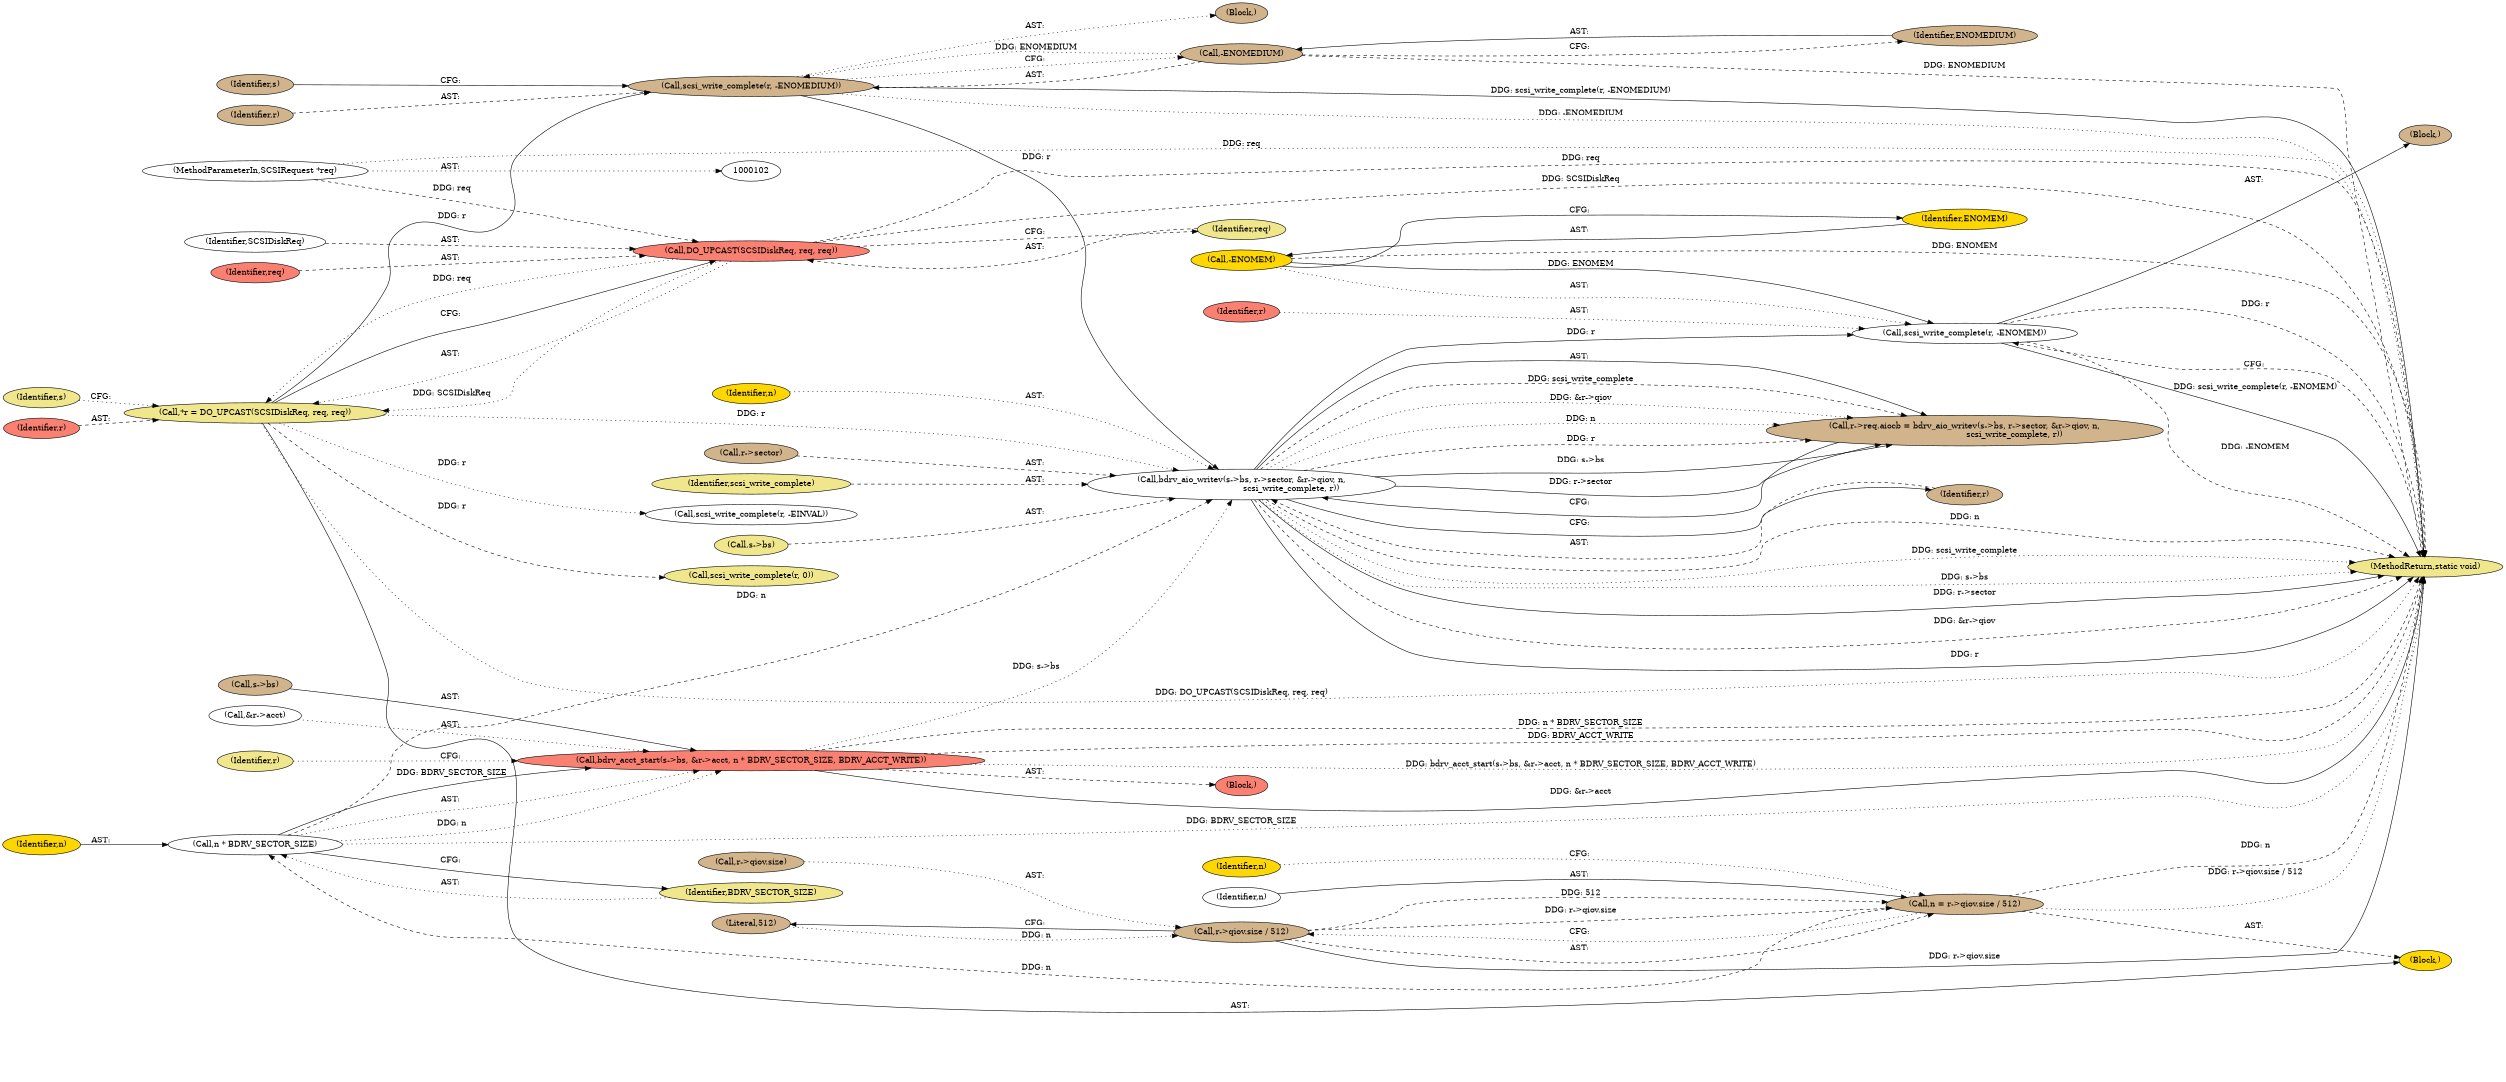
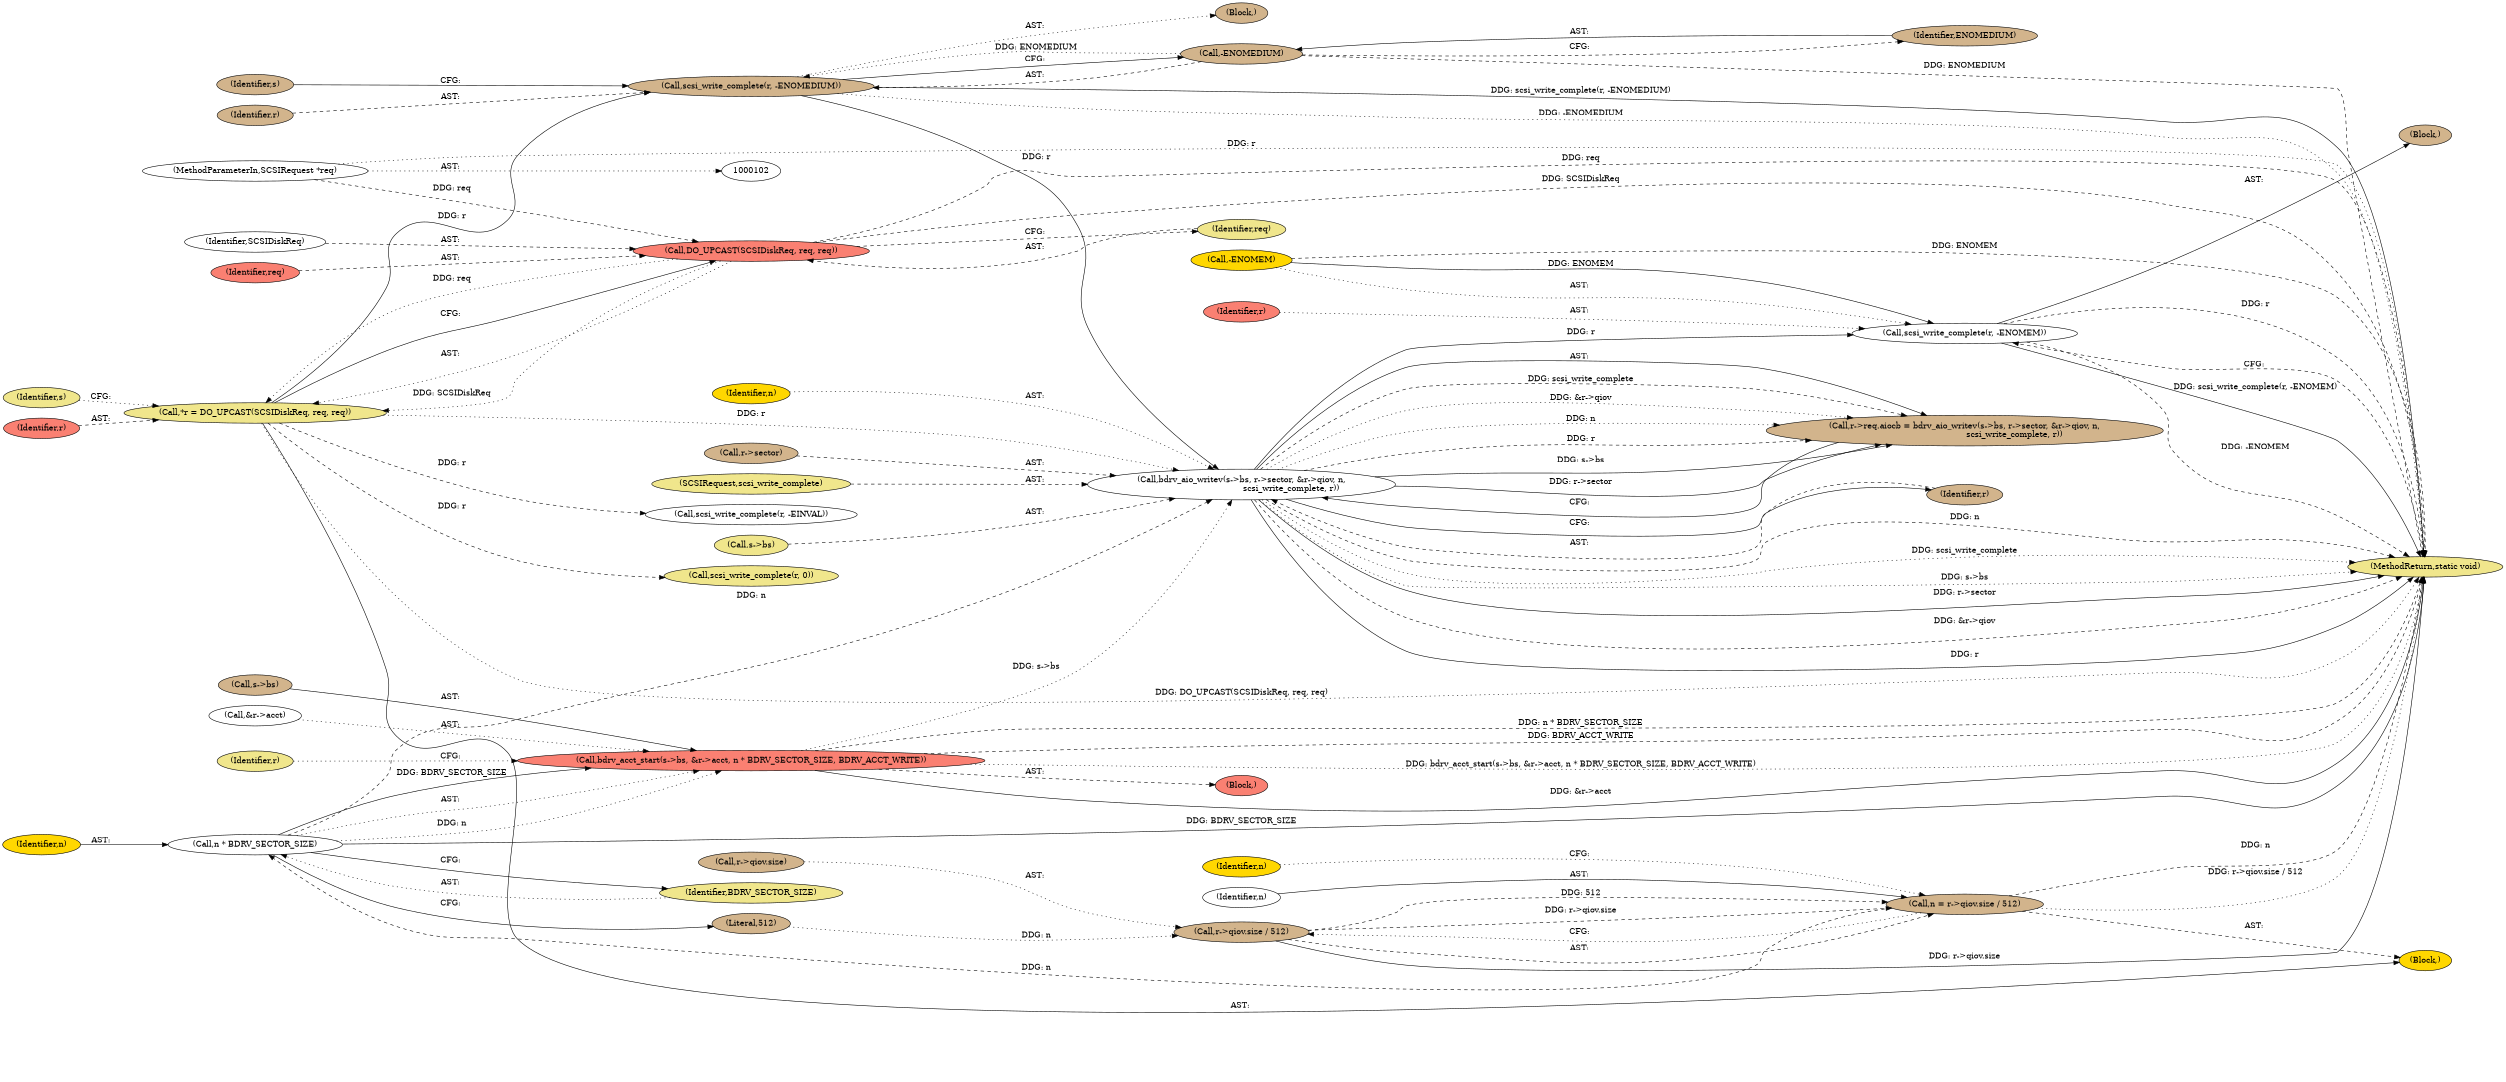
  digraph {
    rankdir=LR
    node [fillcolor=tan style=filled]
    edge [style=dashed]
    n1 [fillcolor=white label="(Call,scsi_write_complete(r, -ENOMEM))"]
    n2 [label="(Block,)"]
    n3 [fillcolor=khaki label="(MethodReturn,static void)"]
    n4 [fillcolor=gold label="(Call,-ENOMEM)"]
-   n5 [fillcolor=gold label="(Identifier,ENOMEM)"]
    n6 [fillcolor=white label="(Call,bdrv_aio_writev(s->bs, r->sector, &r->qiov, n,\n                                       scsi_write_complete, r))"]
    n7 [label="(Call,r->req.aiocb = bdrv_aio_writev(s->bs, r->sector, &r->qiov, n,\n                                       scsi_write_complete, r))"]
    n8 [label="(Identifier,r)"]
    n9 [fillcolor=salmon label="(Call,bdrv_acct_start(s->bs, &r->acct, n * BDRV_SECTOR_SIZE, BDRV_ACCT_WRITE))"]
    n10 [fillcolor=salmon label="(Block,)"]
    n11 [fillcolor=white label="(Call,n * BDRV_SECTOR_SIZE)"]
    n12 [fillcolor=khaki label="(Identifier,BDRV_SECTOR_SIZE)"]
    n13 [label="(Call,n = r->qiov.size / 512)"]
    n14 [label="(Call,r->qiov.size / 512)"]
    n15 [fillcolor=gold label="(Block,)"]
    n16 [label="(Literal,512)"]
    n17 [label="(Call,scsi_write_complete(r, -ENOMEDIUM))"]
    n18 [label="(Call,-ENOMEDIUM)"]
    n19 [label="(Block,)"]
    n20 [label="(Identifier,ENOMEDIUM)"]
    n21 [fillcolor=khaki label="(Call,*r = DO_UPCAST(SCSIDiskReq, req, req))"]
    n22 [fillcolor=salmon label="(Call,DO_UPCAST(SCSIDiskReq, req, req))"]
    n23 [fillcolor=white label="(Call,scsi_write_complete(r, -EINVAL))"]
    n24 [fillcolor=khaki label="(Call,scsi_write_complete(r, 0))"]
    n25 [fillcolor=khaki label="(Identifier,req)"]
    n26 [fillcolor=white label="(MethodParameterIn,SCSIRequest *req)"]
    1000102 [fillcolor=white]
    n28 [label="(Call,r->sector)"]
    n29 [fillcolor=gold label="(Identifier,n)"]
    n30 [label="(Call,r->qiov.size)"]
    n31 [fillcolor=salmon label="(Identifier,req)"]
    n32 [fillcolor=white label="(Identifier,n)"]
    n33 [fillcolor=salmon label="(Identifier,r)"]
    n34 [label="(Call,s->bs)"]
    n35 [fillcolor=khaki label="(Identifier,s)"]
-   n36 [fillcolor=khaki label="(Identifier,scsi_write_complete)"]
+   n36 [fillcolor=khaki label="(SCSIRequest,scsi_write_complete)"]
    n37 [fillcolor=gold label="(Identifier,n)"]
    n38 [label="(Identifier,r)"]
    n39 [fillcolor=white label="(Call,&r->acct)"]
    n40 [fillcolor=khaki label="(Call,s->bs)"]
    n41 [fillcolor=gold label="(Identifier,n)"]
    n42 [fillcolor=salmon label="(Identifier,r)"]
    n43 [fillcolor=white label="(Identifier,SCSIDiskReq)"]
    n44 [fillcolor=khaki label="(Identifier,r)"]
    n45 [label="(Identifier,s)"]
    n1 -> n2 [label="AST: " style=solid]
    n1 -> n3 [label="DDG: scsi_write_complete(r, -ENOMEM)" style=solid]
    n1 -> n3 [label="DDG: -ENOMEM"]
    n1 -> n3 [label="DDG: r"]
    n3 -> n1 [label="CFG: "]
    n4 -> n1 [label="AST: " style=dotted]
    n4 -> n1 [label="DDG: ENOMEM" style=solid]
    n4 -> n3 [label="DDG: ENOMEM"]
-   n4 -> n5 [label="CFG: " style=solid]
-   n5 -> n4 [label="AST: " style=solid]
    n6 -> n1 [label="DDG: r" style=solid]
    n6 -> n3 [label="DDG: n"]
    n6 -> n3 [label="DDG: scsi_write_complete" style=dotted]
    n6 -> n3 [label="DDG: s->bs" style=dotted]
    n6 -> n3 [label="DDG: r->sector" style=solid]
    n6 -> n3 [label="DDG: &r->qiov"]
    n6 -> n3 [label="DDG: r" style=solid]
    n6 -> n7 [label="AST: " style=solid]
    n6 -> n7 [label="DDG: scsi_write_complete"]
    n6 -> n7 [label="DDG: &r->qiov" style=dotted]
    n6 -> n7 [label="DDG: n" style=dotted]
    n6 -> n7 [label="DDG: r"]
    n6 -> n7 [label="DDG: s->bs" style=solid]
    n6 -> n7 [label="DDG: r->sector" style=solid]
    n6 -> n8 [label="CFG: " style=solid]
    n7 -> n6 [label="CFG: " style=solid]
    n8 -> n6 [label="AST: "]
    n9 -> n3 [label="DDG: n * BDRV_SECTOR_SIZE"]
    n9 -> n3 [label="DDG: BDRV_ACCT_WRITE"]
    n9 -> n3 [label="DDG: bdrv_acct_start(s->bs, &r->acct, n * BDRV_SECTOR_SIZE, BDRV_ACCT_WRITE)" style=dotted]
    n9 -> n3 [label="DDG: &r->acct" style=solid]
    n9 -> n6 [label="DDG: s->bs" style=dotted]
    n9 -> n10 [label="AST: "]
-   n11 -> n3 [label="DDG: BDRV_SECTOR_SIZE" style=dotted]
+   n11 -> n3 [label="DDG: BDRV_SECTOR_SIZE" style=solid]
    n11 -> n6 [label="DDG: n"]
    n11 -> n9 [label="AST: " style=dotted]
    n11 -> n9 [label="DDG: n" style=dotted]
    n11 -> n9 [label="DDG: BDRV_SECTOR_SIZE" style=solid]
    n11 -> n12 [label="CFG: " style=solid]
    n12 -> n11 [label="AST: " style=dotted]
    n13 -> n3 [label="DDG: r->qiov.size / 512" style=dotted]
    n13 -> n3 [label="DDG: n"]
    n13 -> n11 [label="DDG: n"]
    n13 -> n14 [label="CFG: " style=dotted]
    n13 -> n15 [label="AST: "]
    n14 -> n3 [label="DDG: r->qiov.size" style=solid]
    n14 -> n13 [label="AST: "]
    n14 -> n13 [label="DDG: r->qiov.size"]
    n14 -> n13 [label="DDG: 512"]
-   n14 -> n16 [label="CFG: " style=solid]
+   n11 -> n16 [label="CFG: " style=solid]
    n16 -> n14 [label="DDG: n" style=dotted]
    n17 -> n3 [label="DDG: -ENOMEDIUM" style=dotted]
    n17 -> n3 [label="DDG: scsi_write_complete(r, -ENOMEDIUM)" style=solid]
    n17 -> n6 [label="DDG: r" style=solid]
-   n17 -> n18 [label="CFG: " style=dotted]
+   n17 -> n18 [label="CFG: " style=solid]
    n17 -> n19 [label="AST: " style=dotted]
    n18 -> n3 [label="DDG: ENOMEDIUM"]
    n18 -> n17 [label="AST: "]
    n18 -> n17 [label="DDG: ENOMEDIUM" style=dotted]
    n18 -> n20 [label="CFG: "]
    n20 -> n18 [label="AST: " style=solid]
    n21 -> n3 [label="DDG: DO_UPCAST(SCSIDiskReq, req, req)" style=dotted]
    n21 -> n6 [label="DDG: r" style=dotted]
    n21 -> n15 [label="AST: " style=solid]
    n21 -> n17 [label="DDG: r" style=solid]
    n21 -> n22 [label="CFG: " style=solid]
-   n21 -> n23 [label="DDG: r" style=dotted]
+   n21 -> n23 [label="DDG: r"]
    n21 -> n24 [label="DDG: r"]
    n22 -> n3 [label="DDG: req"]
    n22 -> n3 [label="DDG: SCSIDiskReq"]
    n22 -> n21 [label="AST: " style=dotted]
    n22 -> n21 [label="DDG: SCSIDiskReq" style=dotted]
    n22 -> n21 [label="DDG: req" style=dotted]
    n22 -> n25 [label="CFG: "]
    n25 -> n22 [label="AST: "]
-   n26 -> n3 [label="DDG: req" style=dotted]
+   n26 -> n3 [label="DDG: r" style=dotted]
    n26 -> n22 [label="DDG: req"]
    n26 -> 1000102 [label="AST: " style=dotted]
    n28 -> n6 [label="AST: "]
    n29 -> n13 [label="CFG: " style=dotted]
    n30 -> n14 [label="AST: " style=dotted]
    n31 -> n22 [label="AST: "]
    n32 -> n13 [label="AST: " style=solid]
    n33 -> n21 [label="AST: "]
    n34 -> n9 [label="AST: " style=solid]
    n35 -> n21 [label="CFG: " style=dotted]
    n36 -> n6 [label="AST: "]
    n37 -> n11 [label="AST: " style=solid]
    n38 -> n17 [label="AST: "]
    n39 -> n9 [label="AST: " style=dotted]
    n40 -> n6 [label="AST: "]
    n41 -> n6 [label="AST: " style=dotted]
    n42 -> n1 [label="AST: " style=dotted]
    n43 -> n22 [label="AST: "]
    n44 -> n9 [label="CFG: " style=dotted]
    n45 -> n17 [label="CFG: " style=solid]
  }
